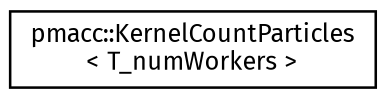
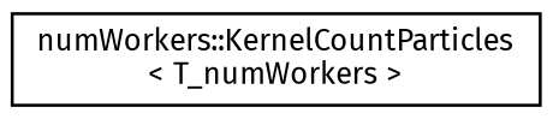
  digraph {
    rankdir=LR
    fontname="Fira Sans"
-   n1 [color=black fillcolor=white fontname="Fira Sans" fontsize=10 height=0.2 label="pmacc::KernelCountParticles\l\< T_numWorkers \>" shape=record style=filled width=0.4]
+   n1 [color=black fillcolor=white fontname="Fira Sans" fontsize=10 height=0.2 label="numWorkers::KernelCountParticles\l\< T_numWorkers \>" shape=record style=filled width=0.4]
  }
